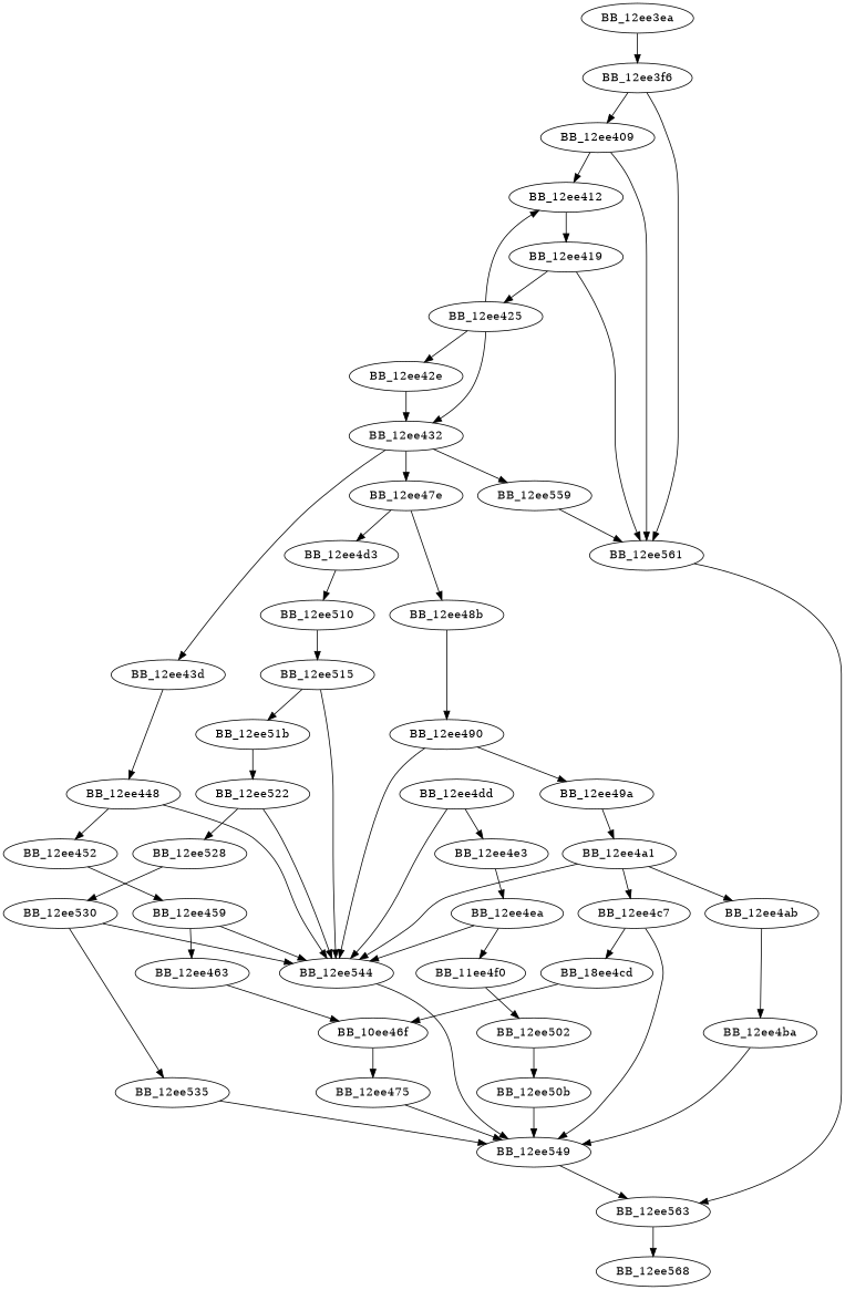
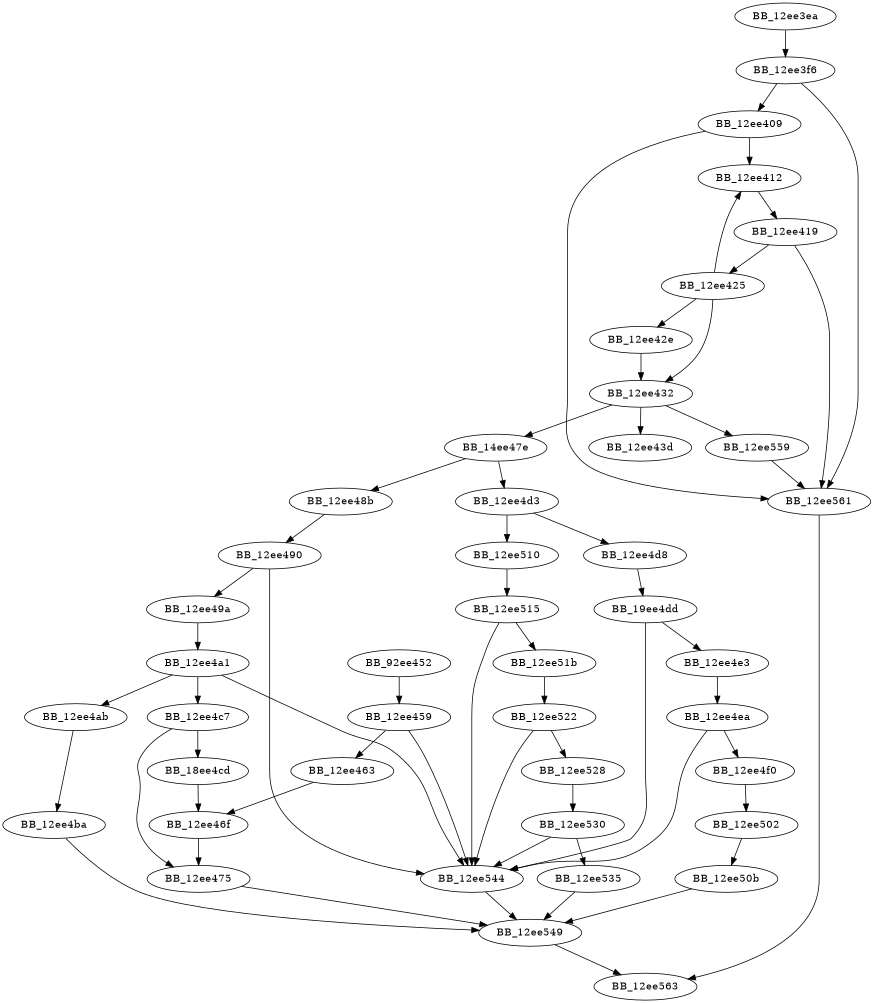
  digraph {
    BB_12ee3ea
    BB_12ee3f6
    BB_12ee409
    BB_12ee561
    BB_12ee412
    BB_12ee563
    BB_12ee419
-   BB_12ee568
    BB_12ee425
    BB_12ee42e
    BB_12ee432
    BB_12ee43d
-   BB_12ee47e
+   BB_12ee47e [label=BB_14ee47e]
    BB_12ee559
-   BB_12ee448
    BB_12ee48b
    BB_12ee4d3
-   BB_12ee452
+   BB_12ee452 [label=BB_92ee452]
    BB_12ee544
    BB_12ee490
+   BB_12ee4d8
    BB_12ee510
    BB_12ee459
    BB_12ee549
    BB_12ee463
-   BB_12ee46f [label=BB_10ee46f]
+   BB_12ee46f
    BB_12ee475
    BB_12ee49a
-   BB_12ee4dd
+   BB_12ee4dd [label=BB_19ee4dd]
    BB_12ee515
    BB_12ee4a1
    BB_12ee4ab
    BB_12ee4c7
    BB_12ee4ba
    n35 [label=BB_18ee4cd]
    BB_12ee4e3
    BB_12ee51b
    BB_12ee4ea
-   BB_12ee4f0 [label=BB_11ee4f0]
+   BB_12ee4f0
    BB_12ee502
    BB_12ee50b
    BB_12ee522
    BB_12ee528
    BB_12ee530
    BB_12ee535
    BB_12ee3ea -> BB_12ee3f6
    BB_12ee3f6 -> BB_12ee409
    BB_12ee3f6 -> BB_12ee561
    BB_12ee409 -> BB_12ee561
    BB_12ee409 -> BB_12ee412
    BB_12ee561 -> BB_12ee563
    BB_12ee412 -> BB_12ee419
-   BB_12ee563 -> BB_12ee568
    BB_12ee419 -> BB_12ee561
    BB_12ee419 -> BB_12ee425
    BB_12ee425 -> BB_12ee412
    BB_12ee425 -> BB_12ee42e
    BB_12ee425 -> BB_12ee432
    BB_12ee42e -> BB_12ee432
    BB_12ee432 -> BB_12ee43d
    BB_12ee432 -> BB_12ee47e
    BB_12ee432 -> BB_12ee559
-   BB_12ee43d -> BB_12ee448
    BB_12ee47e -> BB_12ee48b
    BB_12ee47e -> BB_12ee4d3
    BB_12ee559 -> BB_12ee561
-   BB_12ee448 -> BB_12ee452
-   BB_12ee448 -> BB_12ee544
    BB_12ee48b -> BB_12ee490
+   BB_12ee4d3 -> BB_12ee4d8
    BB_12ee4d3 -> BB_12ee510
    BB_12ee452 -> BB_12ee459
    BB_12ee544 -> BB_12ee549
    BB_12ee490 -> BB_12ee544
    BB_12ee490 -> BB_12ee49a
+   BB_12ee4d8 -> BB_12ee4dd
    BB_12ee510 -> BB_12ee515
    BB_12ee459 -> BB_12ee544
    BB_12ee459 -> BB_12ee463
    BB_12ee549 -> BB_12ee563
    BB_12ee463 -> BB_12ee46f
    BB_12ee46f -> BB_12ee475
    BB_12ee475 -> BB_12ee549
    BB_12ee49a -> BB_12ee4a1
    BB_12ee4dd -> BB_12ee544
    BB_12ee4dd -> BB_12ee4e3
    BB_12ee515 -> BB_12ee544
    BB_12ee515 -> BB_12ee51b
    BB_12ee4a1 -> BB_12ee544
    BB_12ee4a1 -> BB_12ee4ab
    BB_12ee4a1 -> BB_12ee4c7
    BB_12ee4ab -> BB_12ee4ba
-   BB_12ee4c7 -> BB_12ee549
+   BB_12ee4c7 -> BB_12ee475
    BB_12ee4c7 -> n35
    BB_12ee4ba -> BB_12ee549
    n35 -> BB_12ee46f
    BB_12ee4e3 -> BB_12ee4ea
    BB_12ee51b -> BB_12ee522
    BB_12ee4ea -> BB_12ee544
    BB_12ee4ea -> BB_12ee4f0
    BB_12ee4f0 -> BB_12ee502
    BB_12ee502 -> BB_12ee50b
    BB_12ee50b -> BB_12ee549
    BB_12ee522 -> BB_12ee544
    BB_12ee522 -> BB_12ee528
    BB_12ee528 -> BB_12ee530
    BB_12ee530 -> BB_12ee544
    BB_12ee530 -> BB_12ee535
    BB_12ee535 -> BB_12ee549
  }
